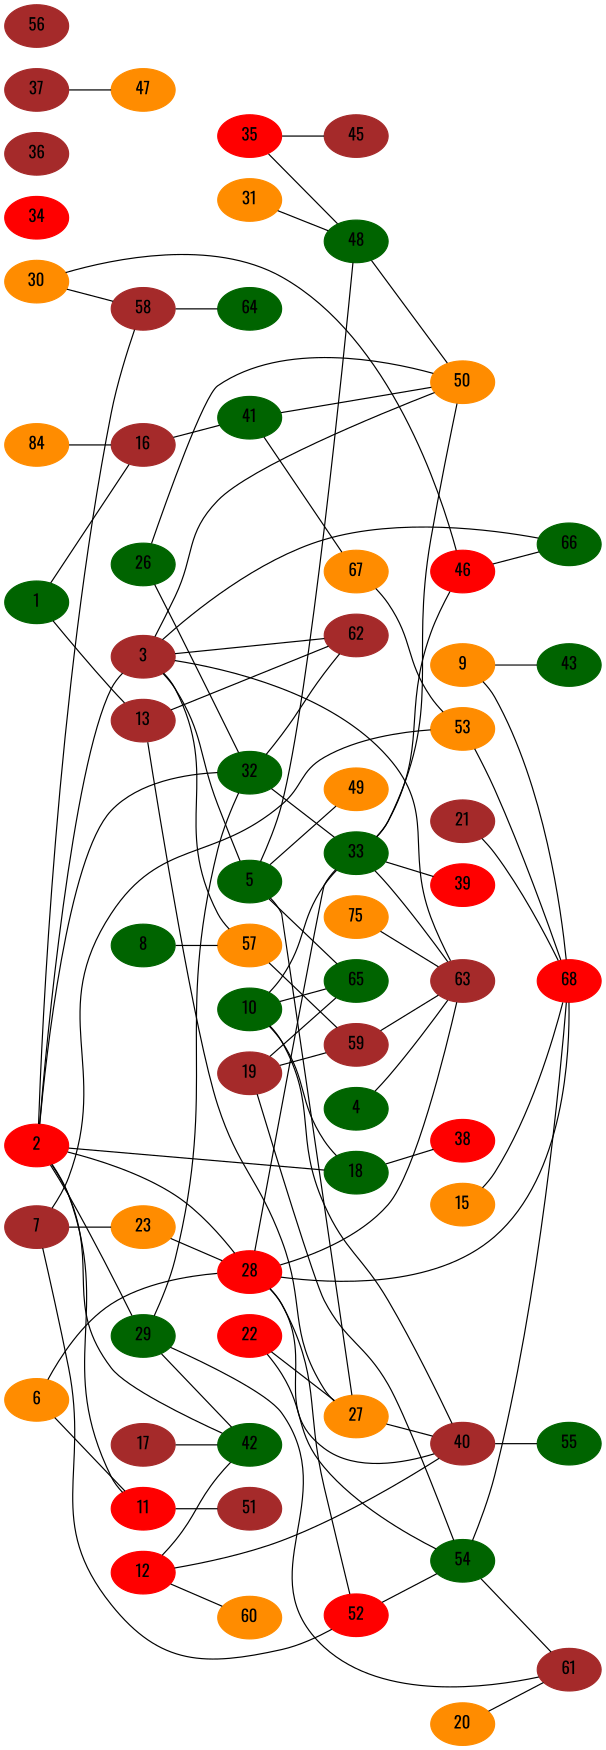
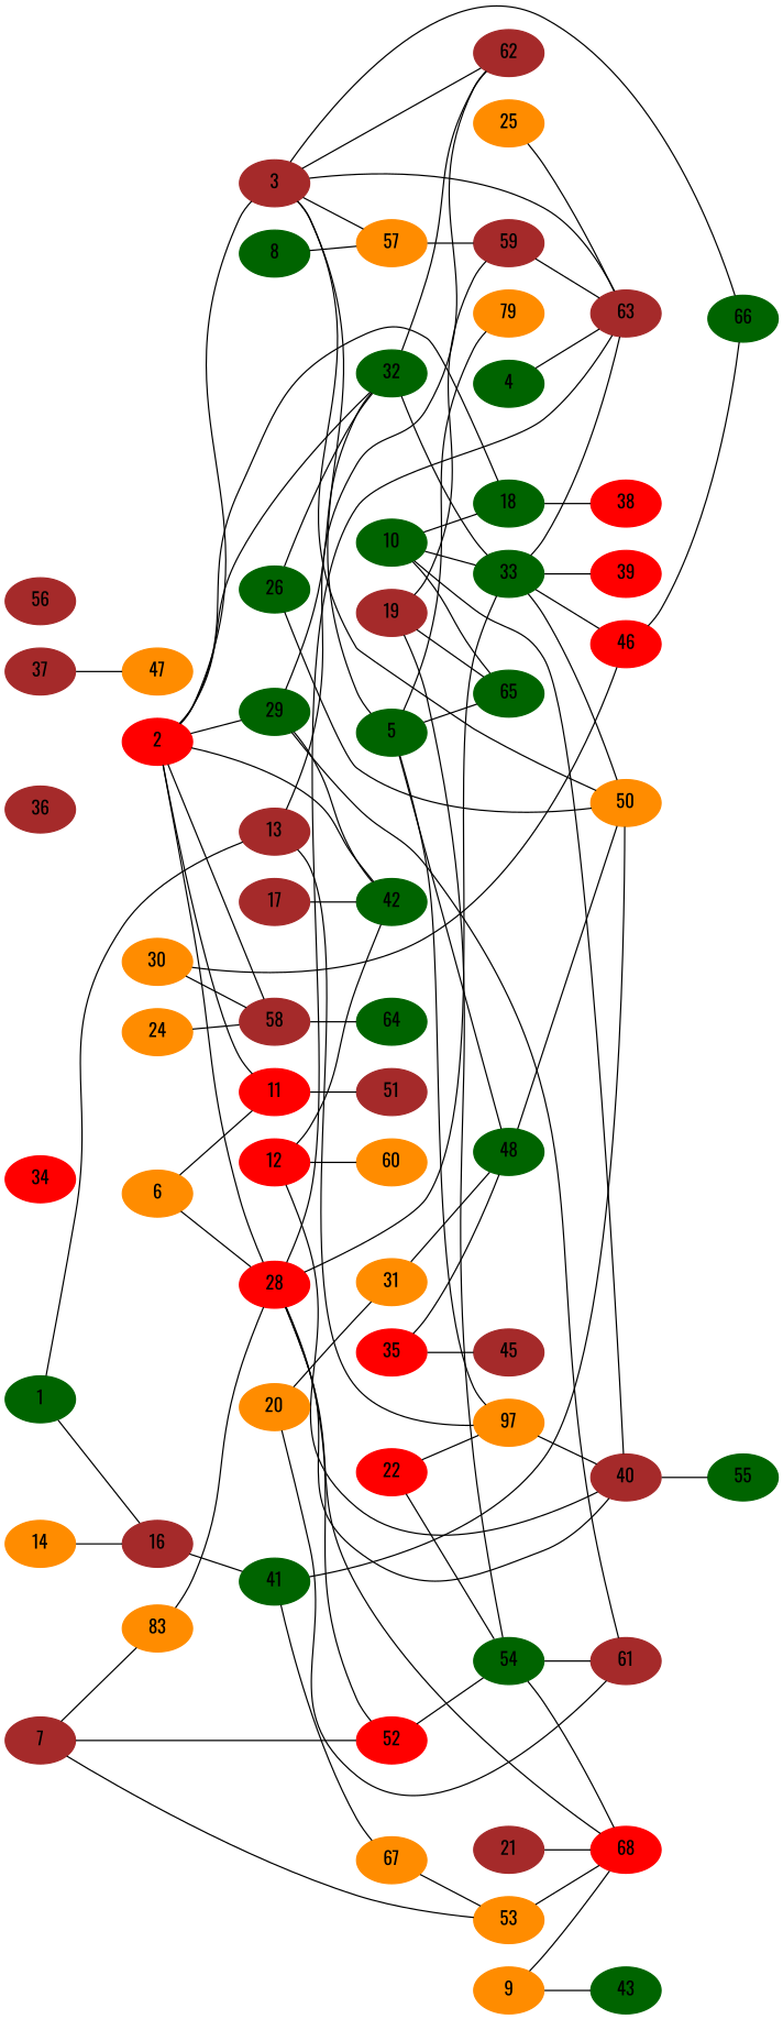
  graph {
    fontname=Oswald
    rankdir=LR
    node [color=darkgreen fontname=Oswald style=filled]
    edge [fontname=Oswald]
    13 [color=brown]
    1
    16 [color=brown]
    62 [color=brown]
-   27 [color=darkorange]
+   27 [color=darkorange label=97]
    41
    2 [color=red]
    3 [color=brown]
    11 [color=red]
    18
    28 [color=red]
    29
    32
    42
    58 [color=brown]
    5
    50 [color=darkorange]
    57 [color=darkorange]
    63 [color=brown]
    66
    51 [color=brown]
    38 [color=red]
    52 [color=red]
    68 [color=red]
    33
    40 [color=brown]
    61 [color=brown]
    64
    48
-   49 [color=darkorange]
+   49 [color=darkorange label=79]
    65
    59 [color=brown]
    4
    6 [color=darkorange]
    7 [color=brown]
-   23 [color=darkorange]
+   23 [color=darkorange label=83]
    53 [color=darkorange]
    54
    8
    9 [color=darkorange]
    43
    10
    46 [color=red]
    39 [color=red]
    55
    12 [color=red]
    60 [color=darkorange]
-   14 [color=darkorange label=84]
-   15 [color=darkorange]
+   14 [color=darkorange]
    67 [color=darkorange]
    17 [color=brown]
    19 [color=brown]
    20 [color=darkorange]
    31 [color=darkorange]
    21 [color=brown]
    22 [color=red]
-   25 [color=darkorange label=75]
+   24 [color=darkorange]
+   25 [color=darkorange]
    26
    30 [color=darkorange]
    34 [color=red]
    35 [color=red]
    45 [color=brown]
    36 [color=brown]
    37 [color=brown]
    47 [color=darkorange]
    56 [color=brown]
    13 -- 62
    13 -- 27
    1 -- 13
    1 -- 16
    16 -- 41
    27 -- 40
    41 -- 50
    41 -- 67
    2 -- 3
    2 -- 11
    2 -- 18
    2 -- 28
    2 -- 29
    2 -- 32
    2 -- 42
    2 -- 58
    3 -- 62
    3 -- 5
    3 -- 50
    3 -- 57
    3 -- 63
    3 -- 66
    11 -- 51
    18 -- 38
    28 -- 63
    28 -- 52
    28 -- 68
    28 -- 33
    28 -- 40
    29 -- 32
    29 -- 42
    29 -- 61
    32 -- 62
    32 -- 33
    58 -- 64
    5 -- 27
    5 -- 48
    5 -- 49
    5 -- 65
    57 -- 59
    52 -- 54
    33 -- 50
    33 -- 63
    33 -- 46
    33 -- 39
    40 -- 55
    48 -- 50
    59 -- 63
    4 -- 63
    6 -- 11
    6 -- 28
    7 -- 52
    7 -- 23
    7 -- 53
    23 -- 28
    53 -- 68
    54 -- 68
    54 -- 61
    8 -- 57
    9 -- 68
    9 -- 43
    10 -- 18
    10 -- 33
    10 -- 40
    10 -- 65
    46 -- 66
    12 -- 42
    12 -- 40
    12 -- 60
    14 -- 16
-   15 -- 68
    67 -- 53
    17 -- 42
    19 -- 65
    19 -- 59
    19 -- 54
    20 -- 61
+   20 -- 31
    31 -- 48
    21 -- 68
    22 -- 27
    22 -- 54
+   24 -- 58
    25 -- 63
    26 -- 32
    26 -- 50
    30 -- 58
    30 -- 46
    35 -- 48
    35 -- 45
    37 -- 47
  }
